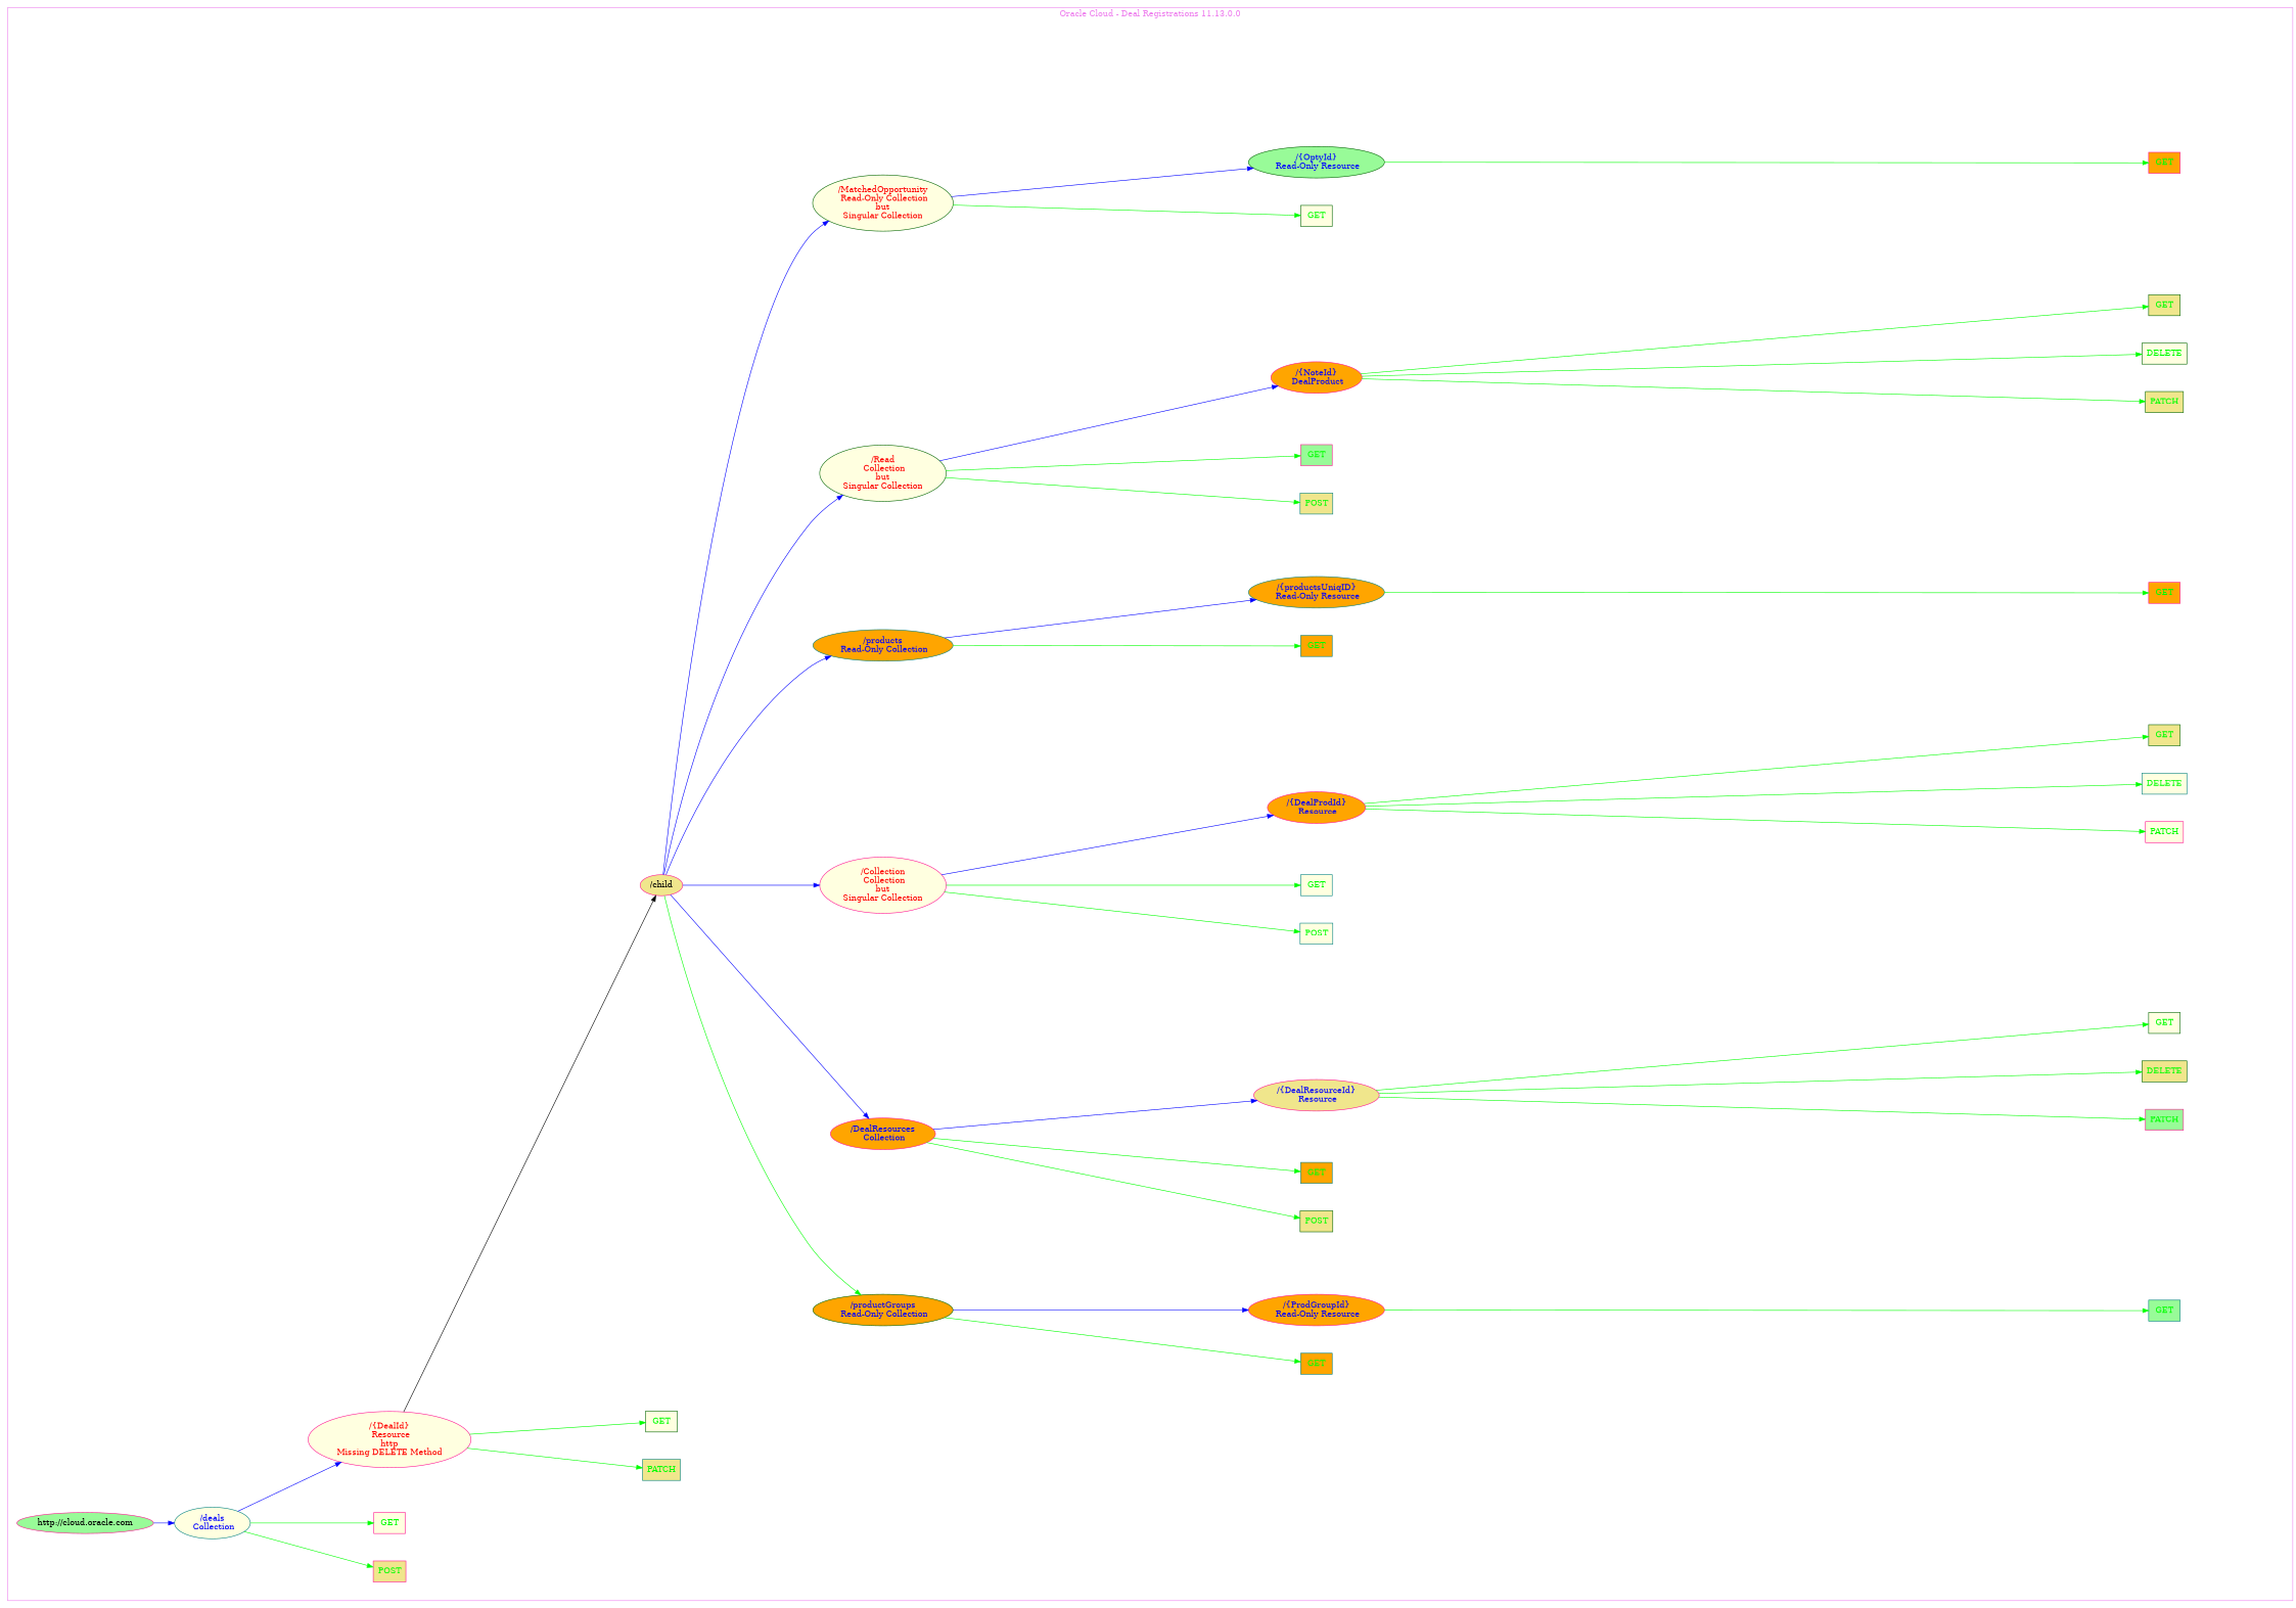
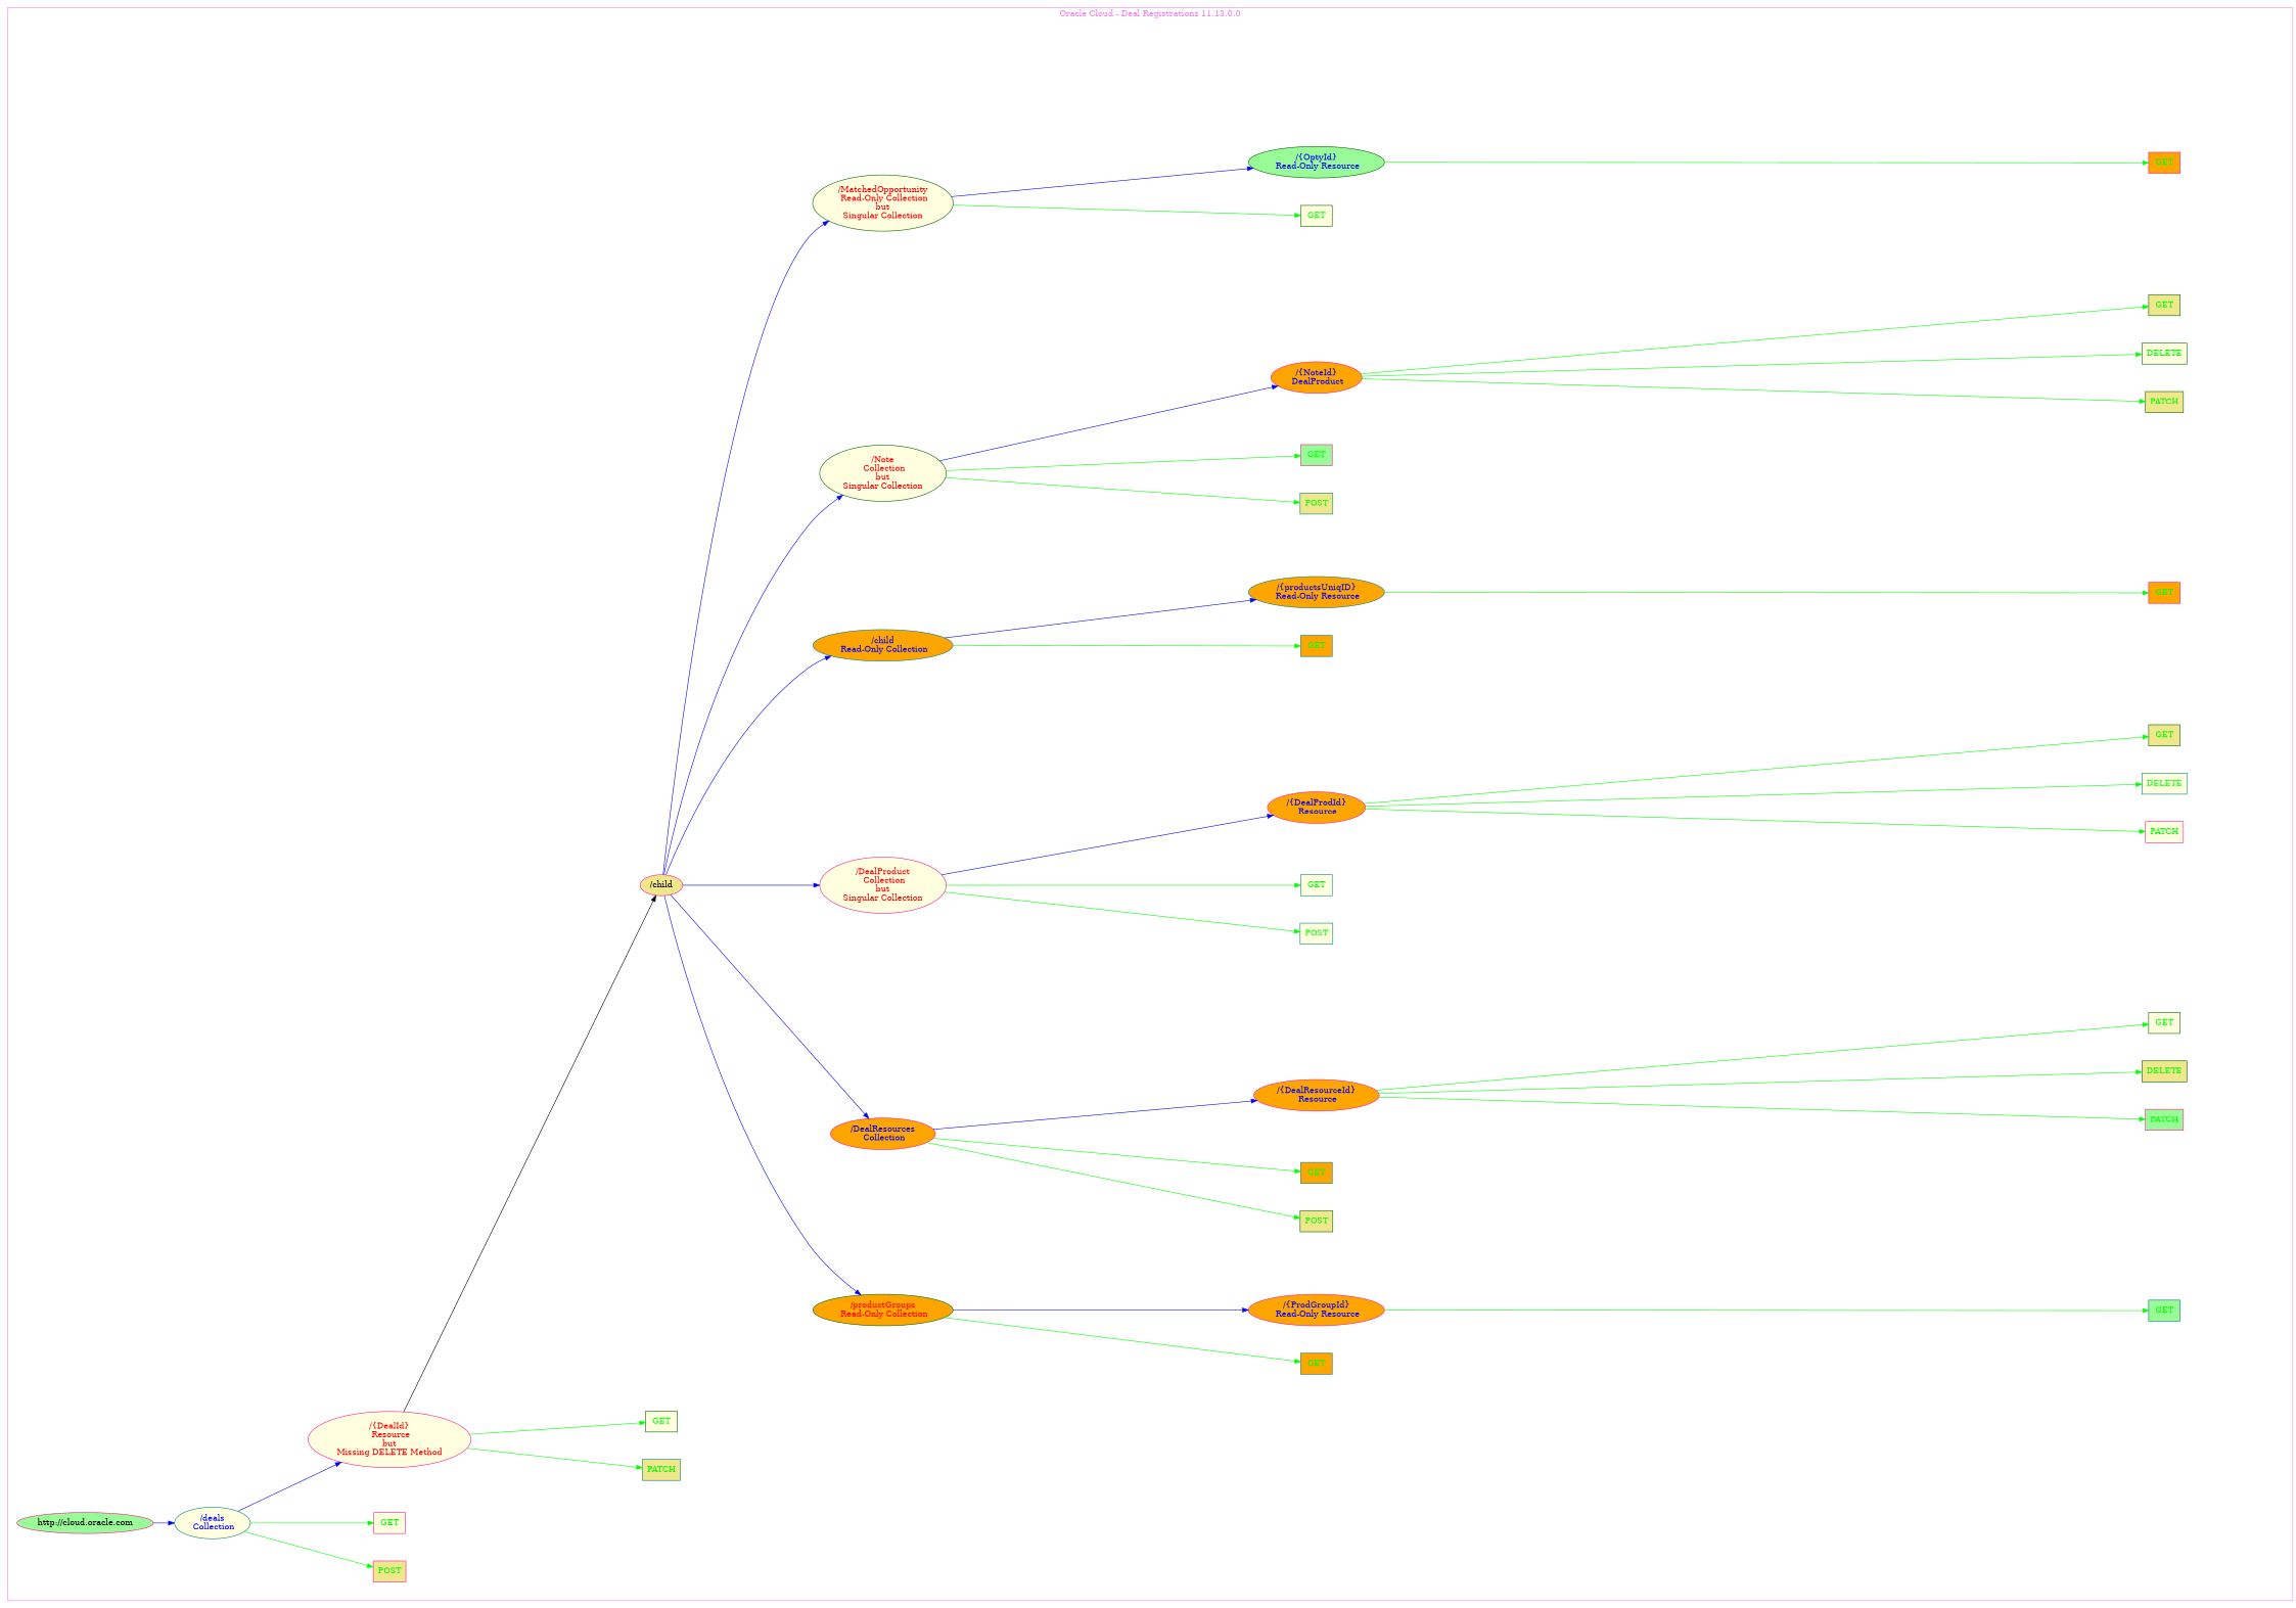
  digraph {
    fontname="DejaVu Serif"
    rankdir=LR
    node [color=deeppink fillcolor=lightyellow fontcolor=green fontname="DejaVu Serif" shape=box style=filled]
    edge [color=green fontcolor=green fontname="DejaVu Serif"]
    n1 [fillcolor=khaki label=POST]
    n2 [label=GET]
    n3 [color=teal fillcolor=khaki label=PATCH]
    n4 [color=darkgreen label=GET]
    n5 [color=teal fillcolor=orange label=GET]
    n6 [color=teal fillcolor=palegreen label=GET]
    n7 [fillcolor=orange fontcolor=blue label="/{ProdGroupId}\n Read-Only Resource" shape=ellipse]
-   n8 [color=darkgreen fillcolor=orange fontcolor=blue label="/productGroups\n Read-Only Collection" shape=ellipse]
+   n8 [color=darkgreen fillcolor=orange fontcolor=red label="/productGroups\n Read-Only Collection" shape=ellipse]
    n9 [color=darkgreen fillcolor=khaki label=POST]
    n10 [color=teal fillcolor=orange label=GET]
    n11 [fillcolor=palegreen label=PATCH]
    n12 [color=darkgreen fillcolor=khaki label=DELETE]
    n13 [color=darkgreen label=GET]
-   n14 [fillcolor=khaki fontcolor=blue label="/{DealResourceId}\n Resource" shape=ellipse]
+   n14 [fillcolor=orange fontcolor=blue label="/{DealResourceId}\n Resource" shape=ellipse]
    n15 [fillcolor=orange fontcolor=blue label="/DealResources\n Collection" shape=ellipse]
    n16 [color=teal label=POST]
    n17 [color=teal label=GET]
    n18 [label=PATCH]
    n19 [color=teal label=DELETE]
    n20 [color=darkgreen fillcolor=khaki label=GET]
    n21 [fillcolor=orange fontcolor=blue label="/{DealProdId}\n Resource" shape=ellipse]
-   n22 [fontcolor=red label="/Collection\n Collection\nbut\nSingular Collection" shape=ellipse]
+   n22 [fontcolor=red label="/DealProduct\n Collection\nbut\nSingular Collection" shape=ellipse]
    n23 [color=teal fillcolor=orange label=GET]
    n24 [fillcolor=orange label=GET]
    n25 [color=teal fillcolor=orange fontcolor=blue label="/{productsUniqID}\n Read-Only Resource" shape=ellipse]
-   n26 [color=teal fillcolor=orange fontcolor=blue label="/products\n Read-Only Collection" shape=ellipse]
+   n26 [color=teal fillcolor=orange fontcolor=blue label="/child\n Read-Only Collection" shape=ellipse]
    n27 [color=teal fillcolor=khaki label=POST]
    n28 [fillcolor=palegreen label=GET]
    n29 [color=darkgreen fillcolor=khaki label=PATCH]
    n30 [color=darkgreen label=DELETE]
    n31 [color=darkgreen fillcolor=khaki label=GET]
    n32 [fillcolor=orange fontcolor=blue label="/{NoteId}\n DealProduct" shape=ellipse]
-   n33 [color=darkgreen fontcolor=red label="/Read\n Collection\nbut\nSingular Collection" shape=ellipse]
+   n33 [color=darkgreen fontcolor=red label="/Note\n Collection\nbut\nSingular Collection" shape=ellipse]
    n34 [color=darkgreen label=GET]
    n35 [fillcolor=orange label=GET]
    n36 [color=darkgreen fillcolor=palegreen fontcolor=blue label="/{OptyId}\n Read-Only Resource" shape=ellipse]
    n37 [color=darkgreen fontcolor=red label="/MatchedOpportunity\n Read-Only Collection\nbut\nSingular Collection" shape=ellipse]
    n38 [fillcolor=khaki fontcolor=black label="/child" shape=ellipse]
-   n39 [fontcolor=red label="/{DealId}\n Resource\nhttp\nMissing DELETE Method" shape=ellipse]
+   n39 [fontcolor=red label="/{DealId}\n Resource\nbut\nMissing DELETE Method" shape=ellipse]
    n40 [color=teal fontcolor=blue label="/deals\n Collection" shape=ellipse]
    n41 [fillcolor=palegreen fontcolor=black label="http://cloud.oracle.com" shape=ellipse]
    subgraph cluster_1 {
      color=violet
      fontcolor=violet
      label="Oracle Cloud - Deal Registrations 11.13.0.0"
      subgraph cluster_2 {
        color=white
        fontcolor=white
        label="Oracle Cloud - Deal Registrations 11.13.0.0"
        n41
        subgraph cluster_3 {
          color=white
          fontcolor=white
          label="Oracle Cloud - Deal Registrations 11.13.0.0"
          n40
          subgraph cluster_4 {
            color=white
            fontcolor=white
            label="Oracle Cloud - Deal Registrations 11.13.0.0"
            n1
          }
          subgraph cluster_5 {
            color=white
            fontcolor=white
            label="Oracle Cloud - Deal Registrations 11.13.0.0"
            n2
          }
          subgraph cluster_6 {
            color=white
            fontcolor=white
            label="Oracle Cloud - Deal Registrations 11.13.0.0"
            n39
            subgraph cluster_7 {
              color=white
              fontcolor=white
              label="Oracle Cloud - Deal Registrations 11.13.0.0"
              n3
            }
            subgraph cluster_8 {
              color=white
              fontcolor=white
              label="Oracle Cloud - Deal Registrations 11.13.0.0"
              n4
            }
            subgraph cluster_9 {
              color=white
              fontcolor=white
              label="Oracle Cloud - Deal Registrations 11.13.0.0"
              n38
              subgraph cluster_10 {
                color=white
                fontcolor=white
                label="Oracle Cloud - Deal Registrations 11.13.0.0"
                n8
                subgraph cluster_11 {
                  color=white
                  fontcolor=white
                  label="Oracle Cloud - Deal Registrations 11.13.0.0"
                  n5
                }
                subgraph cluster_12 {
                  color=white
                  fontcolor=white
                  label="Oracle Cloud - Deal Registrations 11.13.0.0"
                  n7
                  subgraph cluster_13 {
                    color=white
                    fontcolor=white
                    label="Oracle Cloud - Deal Registrations 11.13.0.0"
                    n6
                  }
                }
              }
              subgraph cluster_14 {
                color=white
                fontcolor=white
                label="Oracle Cloud - Deal Registrations 11.13.0.0"
                n15
                subgraph cluster_15 {
                  color=white
                  fontcolor=white
                  label="Oracle Cloud - Deal Registrations 11.13.0.0"
                  n9
                }
                subgraph cluster_16 {
                  color=white
                  fontcolor=white
                  label="Oracle Cloud - Deal Registrations 11.13.0.0"
                  n10
                }
                subgraph cluster_17 {
                  color=white
                  fontcolor=white
                  label="Oracle Cloud - Deal Registrations 11.13.0.0"
                  n14
                  subgraph cluster_18 {
                    color=white
                    fontcolor=white
                    label="Oracle Cloud - Deal Registrations 11.13.0.0"
                    n11
                  }
                  subgraph cluster_19 {
                    color=white
                    fontcolor=white
                    label="Oracle Cloud - Deal Registrations 11.13.0.0"
                    n12
                  }
                  subgraph cluster_20 {
                    color=white
                    fontcolor=white
                    label="Oracle Cloud - Deal Registrations 11.13.0.0"
                    n13
                  }
                }
              }
              subgraph cluster_21 {
                color=white
                fontcolor=white
                label="Oracle Cloud - Deal Registrations 11.13.0.0"
                n22
                subgraph cluster_22 {
                  color=white
                  fontcolor=white
                  label="Oracle Cloud - Deal Registrations 11.13.0.0"
                  n16
                }
                subgraph cluster_23 {
                  color=white
                  fontcolor=white
                  label="Oracle Cloud - Deal Registrations 11.13.0.0"
                  n17
                }
                subgraph cluster_24 {
                  color=white
                  fontcolor=white
                  label="Oracle Cloud - Deal Registrations 11.13.0.0"
                  n21
                  subgraph cluster_25 {
                    color=white
                    fontcolor=white
                    label="Oracle Cloud - Deal Registrations 11.13.0.0"
                    n18
                  }
                  subgraph cluster_26 {
                    color=white
                    fontcolor=white
                    label="Oracle Cloud - Deal Registrations 11.13.0.0"
                    n19
                  }
                  subgraph cluster_27 {
                    color=white
                    fontcolor=white
                    label="Oracle Cloud - Deal Registrations 11.13.0.0"
                    n20
                  }
                }
              }
              subgraph cluster_28 {
                color=white
                fontcolor=white
                label="Oracle Cloud - Deal Registrations 11.13.0.0"
                n26
                subgraph cluster_29 {
                  color=white
                  fontcolor=white
                  label="Oracle Cloud - Deal Registrations 11.13.0.0"
                  n23
                }
                subgraph cluster_30 {
                  color=white
                  fontcolor=white
                  label="Oracle Cloud - Deal Registrations 11.13.0.0"
                  n25
                  subgraph cluster_31 {
                    color=white
                    fontcolor=white
                    label="Oracle Cloud - Deal Registrations 11.13.0.0"
                    n24
                  }
                }
              }
              subgraph cluster_32 {
                color=white
                fontcolor=white
                label="Oracle Cloud - Deal Registrations 11.13.0.0"
                n33
                subgraph cluster_33 {
                  color=white
                  fontcolor=white
                  label="Oracle Cloud - Deal Registrations 11.13.0.0"
                  n27
                }
                subgraph cluster_34 {
                  color=white
                  fontcolor=white
                  label="Oracle Cloud - Deal Registrations 11.13.0.0"
                  n28
                }
                subgraph cluster_35 {
                  color=white
                  fontcolor=white
                  label="Oracle Cloud - Deal Registrations 11.13.0.0"
                  n32
                  subgraph cluster_36 {
                    color=white
                    fontcolor=white
                    label="Oracle Cloud - Deal Registrations 11.13.0.0"
                    n29
                  }
                  subgraph cluster_37 {
                    color=white
                    fontcolor=white
                    label="Oracle Cloud - Deal Registrations 11.13.0.0"
                    n30
                  }
                  subgraph cluster_38 {
                    color=white
                    fontcolor=white
                    label="Oracle Cloud - Deal Registrations 11.13.0.0"
                    n31
                  }
                }
              }
              subgraph cluster_39 {
                color=white
                fontcolor=white
                label="Oracle Cloud - Deal Registrations 11.13.0.0"
                n37
                subgraph cluster_40 {
                  color=white
                  fontcolor=white
                  label="Oracle Cloud - Deal Registrations 11.13.0.0"
                  n34
                }
                subgraph cluster_41 {
                  color=white
                  fontcolor=white
                  label="Oracle Cloud - Deal Registrations 11.13.0.0"
                  n36
                  subgraph cluster_42 {
                    color=white
                    fontcolor=white
                    label="Oracle Cloud - Deal Registrations 11.13.0.0"
                    n35
                  }
                }
              }
            }
          }
        }
      }
    }
    n7 -> n6
    n8 -> n5
    n8 -> n7 [color=blue fontcolor=blue]
    n14 -> n11
    n14 -> n12
    n14 -> n13
    n15 -> n9
    n15 -> n10
    n15 -> n14 [color=blue fontcolor=blue]
    n21 -> n18
    n21 -> n19
    n21 -> n20
    n22 -> n16
    n22 -> n17
    n22 -> n21 [color=blue fontcolor=blue]
    n25 -> n24
    n26 -> n23
    n26 -> n25 [color=blue fontcolor=blue]
    n32 -> n29
    n32 -> n30
    n32 -> n31
    n33 -> n27
    n33 -> n28
    n33 -> n32 [color=blue fontcolor=blue]
    n36 -> n35
    n37 -> n34
    n37 -> n36 [color=blue fontcolor=blue]
-   n38 -> n8 [fontcolor=blue]
+   n38 -> n8 [color=blue fontcolor=blue]
    n38 -> n15 [color=blue fontcolor=blue]
    n38 -> n22 [color=blue fontcolor=blue]
    n38 -> n26 [color=blue fontcolor=blue]
    n38 -> n33 [color=blue fontcolor=blue]
    n38 -> n37 [color=blue fontcolor=blue]
    n39 -> n3
    n39 -> n4
    n39 -> n38 [color=black fontcolor=black]
    n40 -> n1
    n40 -> n2
    n40 -> n39 [color=blue fontcolor=blue]
    n41 -> n40 [color=blue fontcolor=blue]
  }
